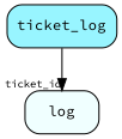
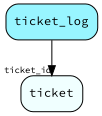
  digraph {
    fontname="Source Code Pro"
    node [fontname="Source Code Pro" fontsize=12 shape=box style="rounded, filled"]
    ticket_log [fillcolor=cadetblue1]
-   ticket [fillcolor=azure1 label=log]
+   ticket [fillcolor=azure1]
    ticket_log -> ticket [fontname="Source Code Pro" fontsize=9 headlabel=ticket_id]
  }
